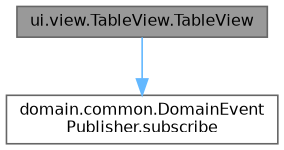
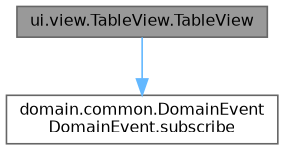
  digraph {
    rankdir=TB
    node [fontname=Helvetica fontsize=10 shape=box style=filled]
    n1 [color=gray40 fillcolor=grey60 fontcolor=black height=0.2 label="ui.view.TableView.TableView" width=0.4]
-   n2 [color=grey40 fillcolor=white height=0.2 label="domain.common.DomainEvent\lPublisher.subscribe" width=0.4]
+   n2 [color=grey40 fillcolor=white height=0.2 label="domain.common.DomainEvent\lDomainEvent.subscribe" width=0.4]
    n1 -> n2 [color=steelblue1 fontname=Helvetica fontsize=10 labelfontname=Helvetica labelfontsize=10 style=solid]
  }
